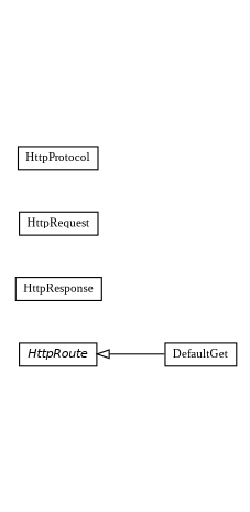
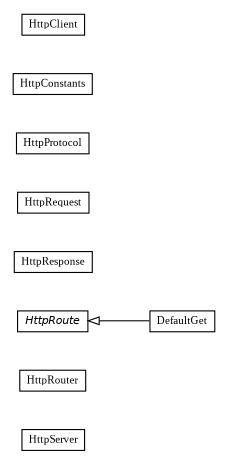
  digraph {
    nodesep=0.25
    ranksep=0.5
    rankdir=LR
    fontname="Liberation Serif"
    node [fontcolor=black fontname="Liberation Serif" fontsize=10.0 shape=plaintext]
+   n1 [label=<<table title="babble.net.http.HttpServer" border="0" cellborder="1" cellspacing="0" cellpadding="2" port="p" href="./HttpServer.html"> 		<tr><td><table border="0" cellspacing="0" cellpadding="1"> <tr><td align="center" balign="center"> HttpServer </td></tr> 		</table></td></tr> 		</table>>]
+   n2 [label=<<table title="babble.net.http.HttpRouter" border="0" cellborder="1" cellspacing="0" cellpadding="2" port="p" href="./HttpRouter.html"> 		<tr><td><table border="0" cellspacing="0" cellpadding="1"> <tr><td align="center" balign="center"> HttpRouter </td></tr> 		</table></td></tr> 		</table>>]
    n3 [label=<<table title="babble.net.http.HttpRoute" border="0" cellborder="1" cellspacing="0" cellpadding="2" port="p" href="./HttpRoute.html"> 		<tr><td><table border="0" cellspacing="0" cellpadding="1"> <tr><td align="center" balign="center"><font face="Helvetica-Oblique"> HttpRoute </font></td></tr> 		</table></td></tr> 		</table>>]
    n4 [label=<<table title="babble.net.http.DefaultGet" border="0" cellborder="1" cellspacing="0" cellpadding="2" port="p" href="./DefaultGet.html"> 		<tr><td><table border="0" cellspacing="0" cellpadding="1"> <tr><td align="center" balign="center"> DefaultGet </td></tr> 		</table></td></tr> 		</table>>]
    n5 [label=<<table title="babble.net.http.HttpResponse" border="0" cellborder="1" cellspacing="0" cellpadding="2" port="p" href="./HttpResponse.html"> 		<tr><td><table border="0" cellspacing="0" cellpadding="1"> <tr><td align="center" balign="center"> HttpResponse </td></tr> 		</table></td></tr> 		</table>>]
    n6 [label=<<table title="babble.net.http.HttpRequest" border="0" cellborder="1" cellspacing="0" cellpadding="2" port="p" href="./HttpRequest.html"> 		<tr><td><table border="0" cellspacing="0" cellpadding="1"> <tr><td align="center" balign="center"> HttpRequest </td></tr> 		</table></td></tr> 		</table>>]
    n7 [label=<<table title="babble.net.http.HttpProtocol" border="0" cellborder="1" cellspacing="0" cellpadding="2" port="p" href="./HttpProtocol.html"> 		<tr><td><table border="0" cellspacing="0" cellpadding="1"> <tr><td align="center" balign="center"> HttpProtocol </td></tr> 		</table></td></tr> 		</table>>]
+   n8 [label=<<table title="babble.net.http.HttpConstants" border="0" cellborder="1" cellspacing="0" cellpadding="2" port="p" href="./HttpConstants.html"> 		<tr><td><table border="0" cellspacing="0" cellpadding="1"> <tr><td align="center" balign="center"> HttpConstants </td></tr> 		</table></td></tr> 		</table>>]
+   n9 [label=<<table title="babble.net.http.HttpClient" border="0" cellborder="1" cellspacing="0" cellpadding="2" port="p" href="./HttpClient.html"> 		<tr><td><table border="0" cellspacing="0" cellpadding="1"> <tr><td align="center" balign="center"> HttpClient </td></tr> 		</table></td></tr> 		</table>>]
    n3 -> n4 [arrowtail=empty dir=back fontname="Liberation Serif" fontsize=10 headport=p labelfontname=Helvetica labelfontsize=10 tailport=p]
  }
